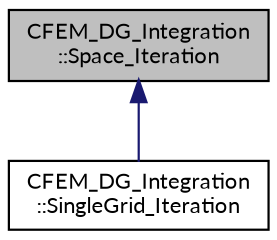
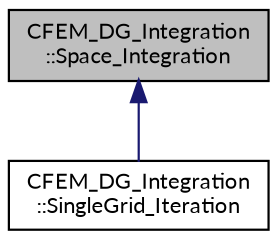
  digraph {
    rankdir=TB
    fontname=Lato
    node [color=black fontname=Lato fontsize=10 shape=record style=filled]
-   n1 [fillcolor=grey75 fontcolor=black height=0.2 label="CFEM_DG_Integration\l::Space_Iteration" width=0.4]
+   n1 [fillcolor=grey75 fontcolor=black height=0.2 label="CFEM_DG_Integration\l::Space_Integration" width=0.4]
    n2 [fillcolor=white height=0.2 label="CFEM_DG_Integration\l::SingleGrid_Iteration" width=0.4]
    n1 -> n2 [color=midnightblue dir=back fontname=Lato fontsize=10 labelfontname=Helvetica labelfontsize=10 style=solid]
  }
